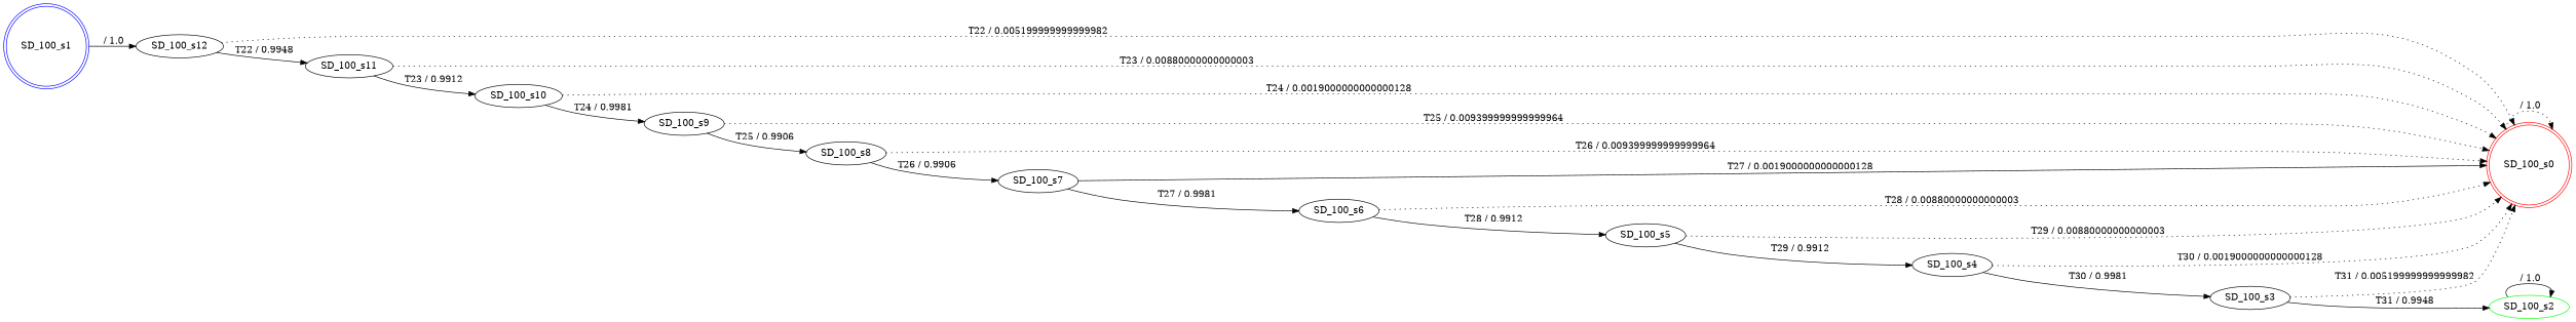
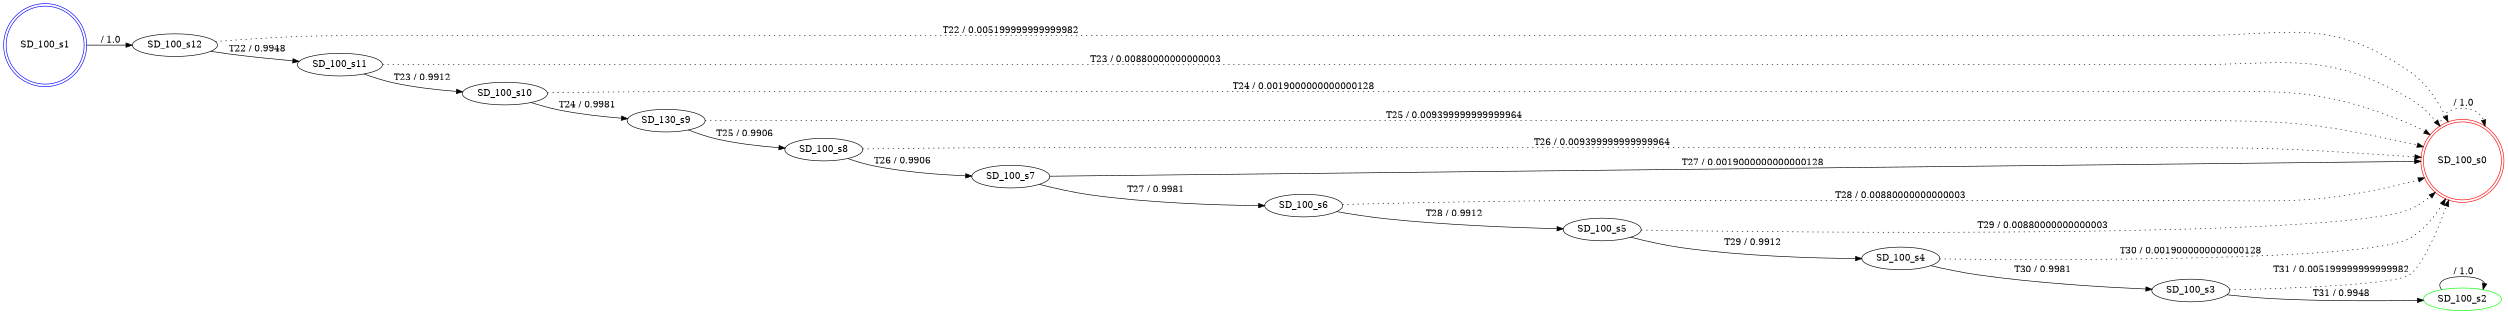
  digraph {
    rankdir=LR
    n1 [color=red label=SD_100_s0 shape=doublecircle]
    n2 [color=blue label=SD_100_s1 shape=doublecircle]
    n3 [label=SD_100_s12]
    n4 [label=SD_100_s11]
    n5 [color=green label=SD_100_s2 shape=ellipse]
    n6 [label=SD_100_s3]
    n7 [label=SD_100_s4]
    n8 [label=SD_100_s5]
    n9 [label=SD_100_s6]
    n10 [label=SD_100_s7]
    n11 [label=SD_100_s8]
-   n12 [label=SD_100_s9]
+   n12 [label=SD_130_s9]
    n13 [label=SD_100_s10]
    n1 -> n1 [label=" / 1.0" style=dotted]
    n2 -> n3 [label=" / 1.0"]
    n3 -> n1 [label="T22 / 0.005199999999999982" style=dotted]
    n3 -> n4 [label="T22 / 0.9948"]
    n4 -> n1 [label="T23 / 0.00880000000000003" style=dotted]
    n4 -> n13 [label="T23 / 0.9912"]
    n5 -> n5 [label=" / 1.0"]
    n6 -> n1 [label="T31 / 0.005199999999999982" style=dotted]
    n6 -> n5 [label="T31 / 0.9948"]
    n7 -> n1 [label="T30 / 0.0019000000000000128" style=dotted]
    n7 -> n6 [label="T30 / 0.9981"]
    n8 -> n1 [label="T29 / 0.00880000000000003" style=dotted]
    n8 -> n7 [label="T29 / 0.9912"]
    n9 -> n1 [label="T28 / 0.00880000000000003" style=dotted]
    n9 -> n8 [label="T28 / 0.9912"]
    n10 -> n1 [label="T27 / 0.0019000000000000128" style=solid]
    n10 -> n9 [label="T27 / 0.9981"]
    n11 -> n1 [label="T26 / 0.009399999999999964" style=dotted]
    n11 -> n10 [label="T26 / 0.9906"]
    n12 -> n1 [label="T25 / 0.009399999999999964" style=dotted]
    n12 -> n11 [label="T25 / 0.9906"]
    n13 -> n1 [label="T24 / 0.0019000000000000128" style=dotted]
    n13 -> n12 [label="T24 / 0.9981"]
  }
